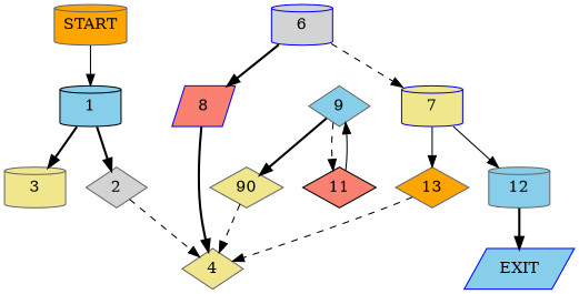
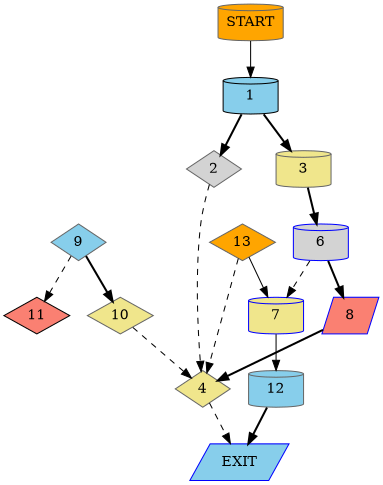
  digraph {
    node [color=gray40 fillcolor=skyblue shape=cylinder style=filled]
    edge [style=bold]
    n1 [fillcolor=orange label=START]
    1 [color=black]
    2 [fillcolor=lightgrey shape=diamond]
    3 [fillcolor=khaki]
    n5 [color=blue label=EXIT shape=parallelogram]
    4 [fillcolor=khaki shape=diamond]
    6 [color=blue fillcolor=lightgrey]
    7 [color=blue fillcolor=khaki]
    8 [color=blue fillcolor=salmon shape=parallelogram]
    9 [shape=diamond]
-   10 [fillcolor=khaki shape=diamond label=90]
+   10 [fillcolor=khaki shape=diamond]
    11 [color=black fillcolor=salmon shape=diamond]
    12
    13 [fillcolor=orange shape=diamond]
    n1 -> 1 [style=solid]
    1 -> 2
    1 -> 3
    2 -> 4 [style=dashed]
+   3 -> 6
+   4 -> n5 [style=dashed]
    6 -> 7 [style=dashed]
    6 -> 8
    7 -> 12 [style=solid]
-   7 -> 13 [style=solid]
+   13 -> 7 [style=solid]
    8 -> 4
    9 -> 10
    9 -> 11 [style=dashed]
    10 -> 4 [style=dashed]
-   11 -> 9 [style=solid]
    12 -> n5
    13 -> 4 [style=dashed]
  }
